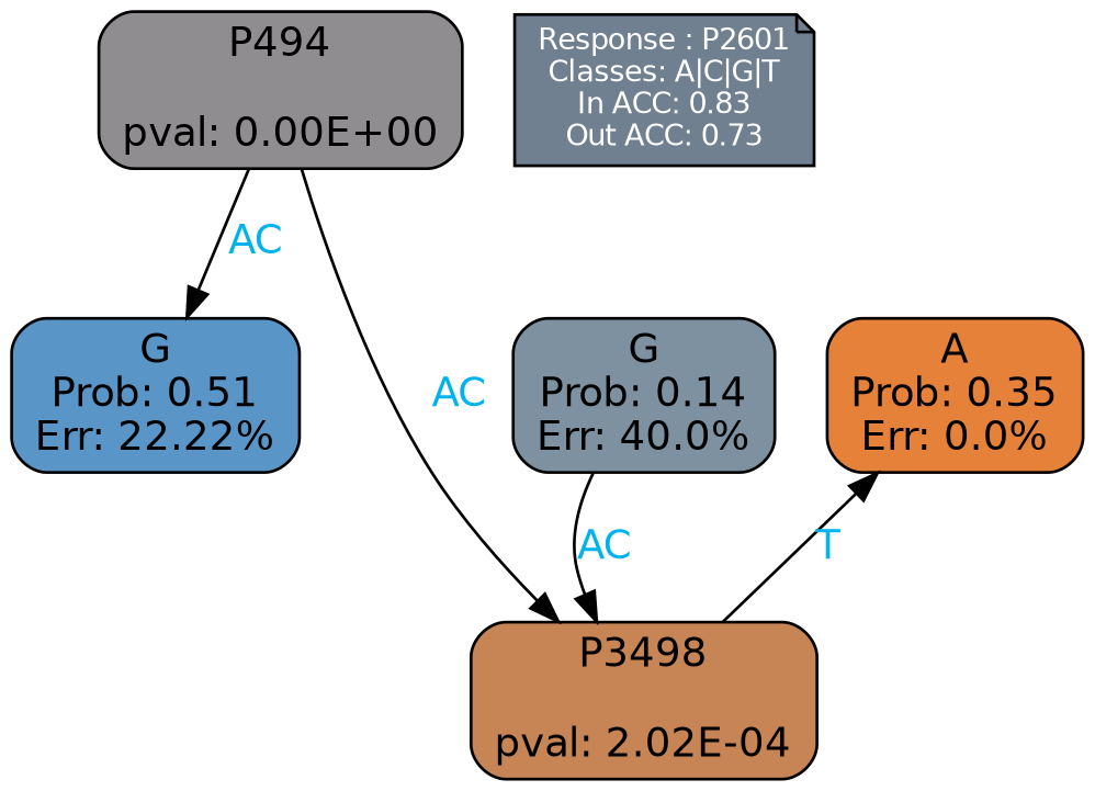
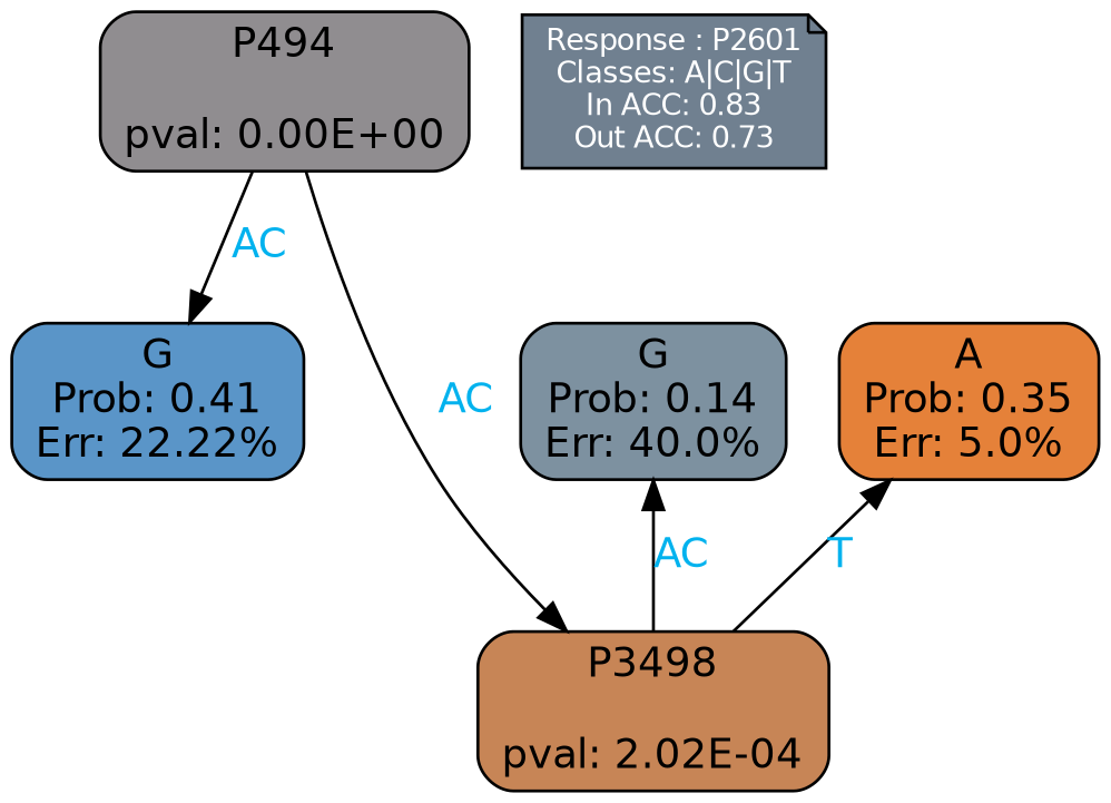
  digraph {
    ranksep=equally
    splines=polylines
    node [color=black fontname=helvetica shape=box style="filled, rounded"]
    edge [fontcolor=deepskyblue2 fontname=helvetica]
-   n1 [fillcolor="#5a95c8" label="G\nProb: 0.51\nErr: 22.22%"]
+   n1 [fillcolor="#5a95c8" label="G\nProb: 0.41\nErr: 22.22%"]
    n2 [fillcolor="#7d91a0" label="G\nProb: 0.14\nErr: 40.0%"]
-   n3 [fillcolor="#e58139" label="A\nProb: 0.35\nErr: 0.0%"]
+   n3 [fillcolor="#e58139" label="A\nProb: 0.35\nErr: 5.0%"]
    n4 [align=left fillcolor=slategray fontcolor=white fontsize=10 label="Response : P2601\nClasses: A|C|G|T\nIn ACC: 0.83\nOut ACC: 0.73\n" shape=note style=filled]
    n5 [fillcolor="#908d90" label="P494\n\npval: 0.00E+00"]
    n6 [fillcolor="#c78556" label="P3498\n\npval: 2.02E-04"]
    subgraph sub_1 {
      rank=same
      n1
      n2
      n3
    }
    subgraph sub_2 {
      rank=same
      n4
      n5
    }
    n5 -> n1 [label=AC]
    n5 -> n6 [label=AC]
-   n2 -> n6 [label=AC]
+   n6 -> n2 [label=AC]
    n6 -> n3 [label=T]
  }
